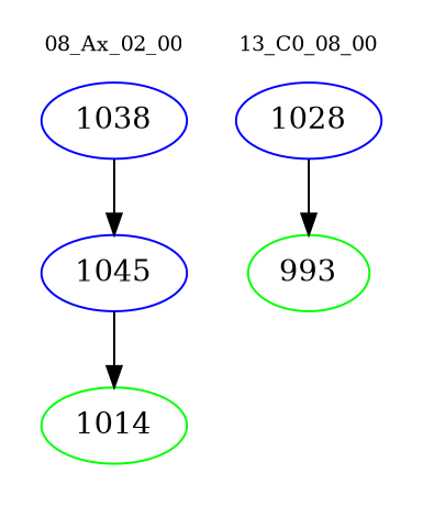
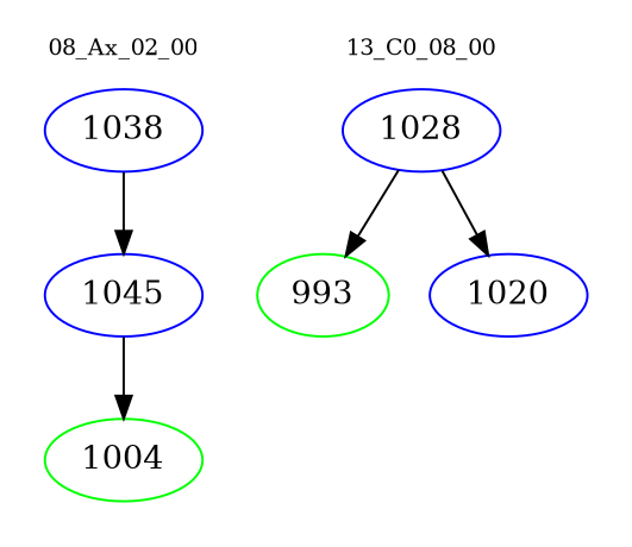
  digraph {
    node [color=blue]
    edge [color=black]
    n1 [label=1038]
-   n2 [color=green label=1014]
+   n2 [color=green label=1004]
    n3 [label=1045]
    n4 [label=1028]
    n5 [color=green label=993]
+   n6 [label=1020]
    subgraph cluster_1 {
      color=white
      fontsize=10
      label="08_Ax_02_00"
      n1
      n2
      n3
    }
    subgraph cluster_2 {
      color=white
      fontsize=10
      label="13_C0_08_00"
      n4
      n5
+     n6
    }
    n1 -> n3
    n3 -> n2
    n4 -> n5
+   n4 -> n6
  }
